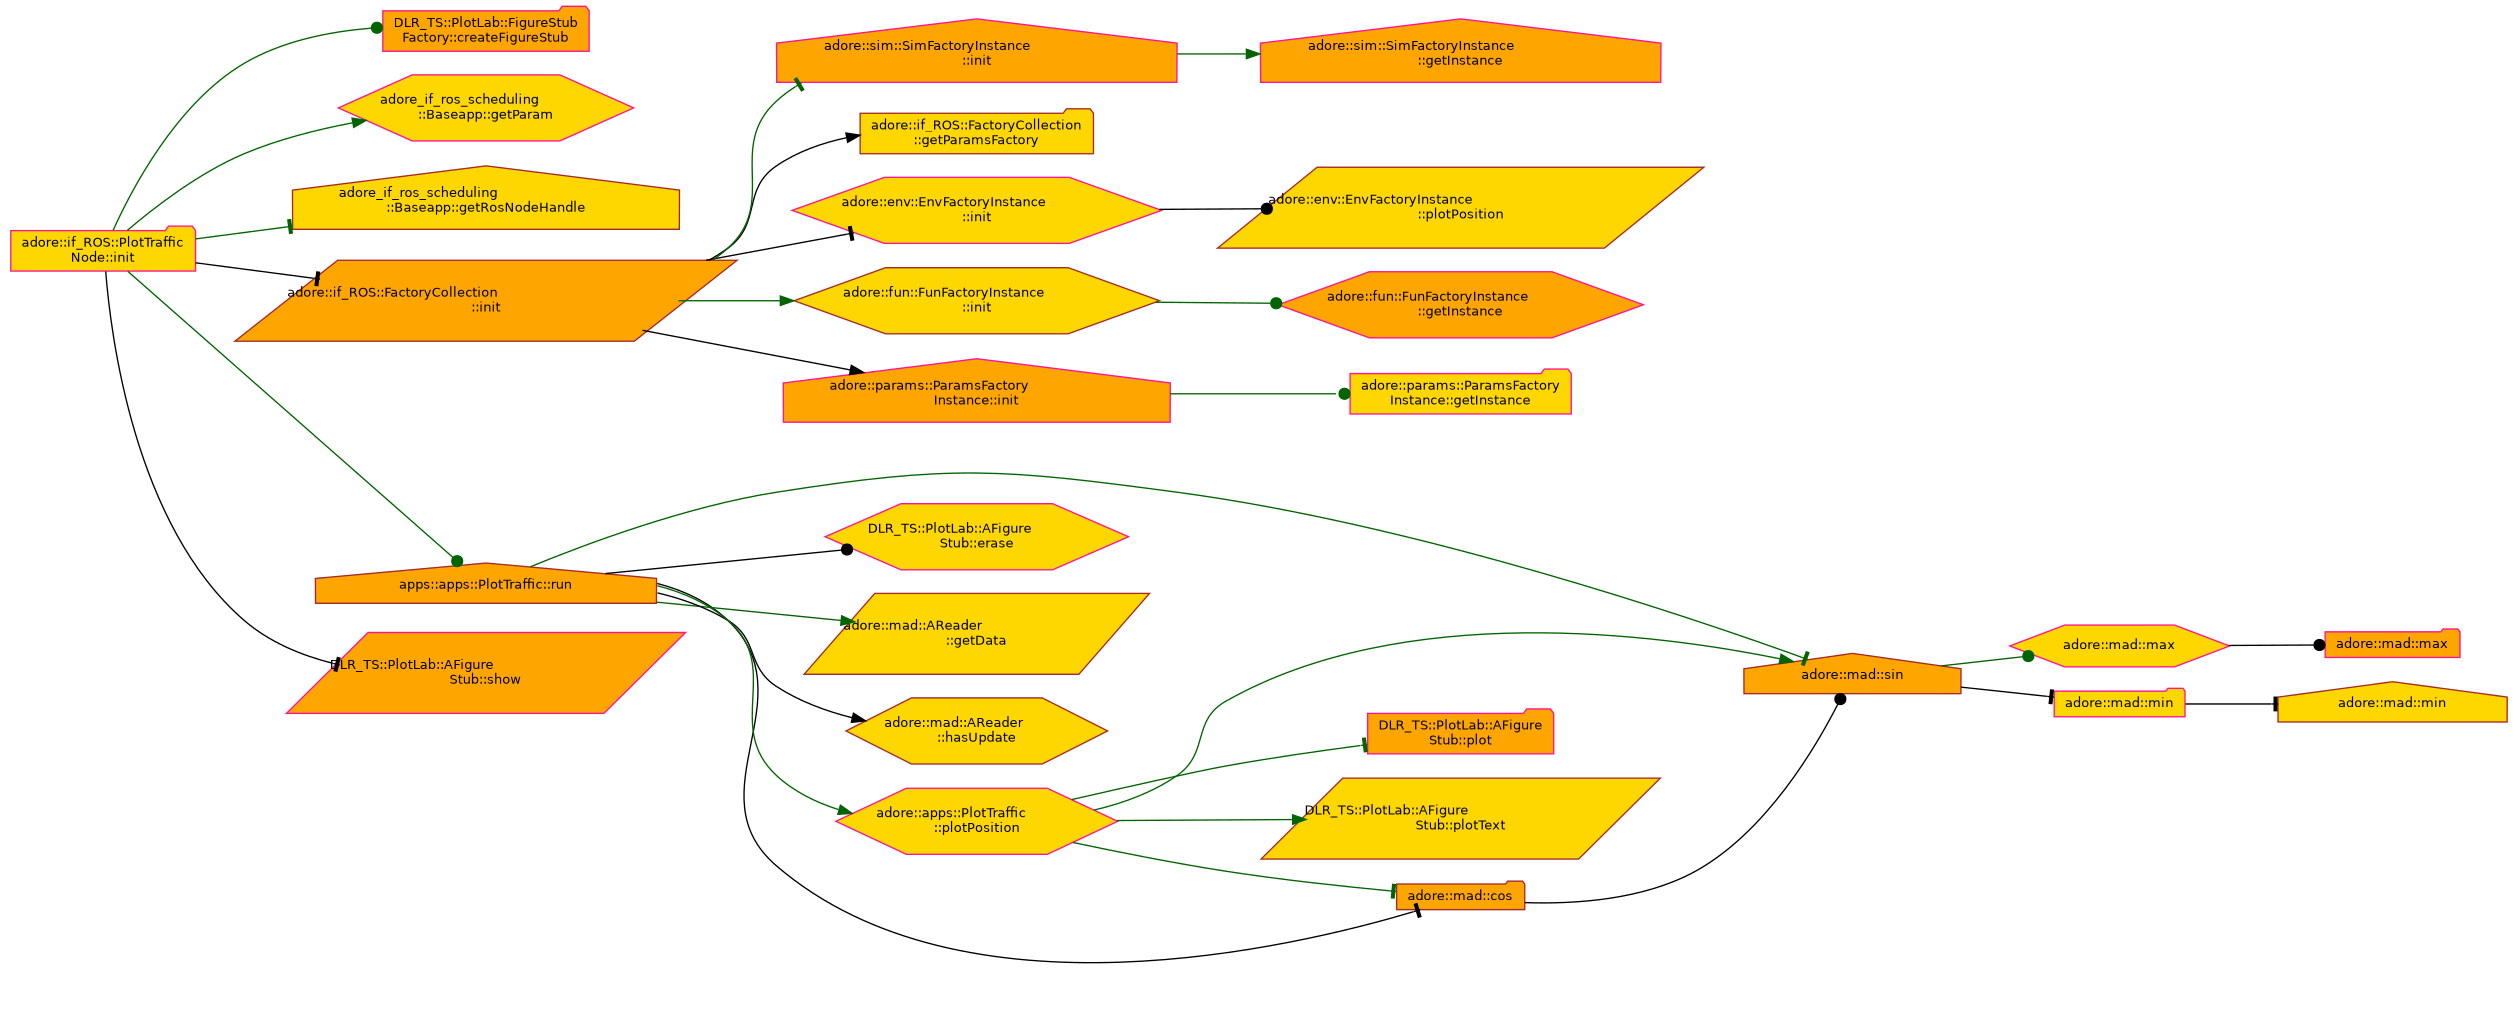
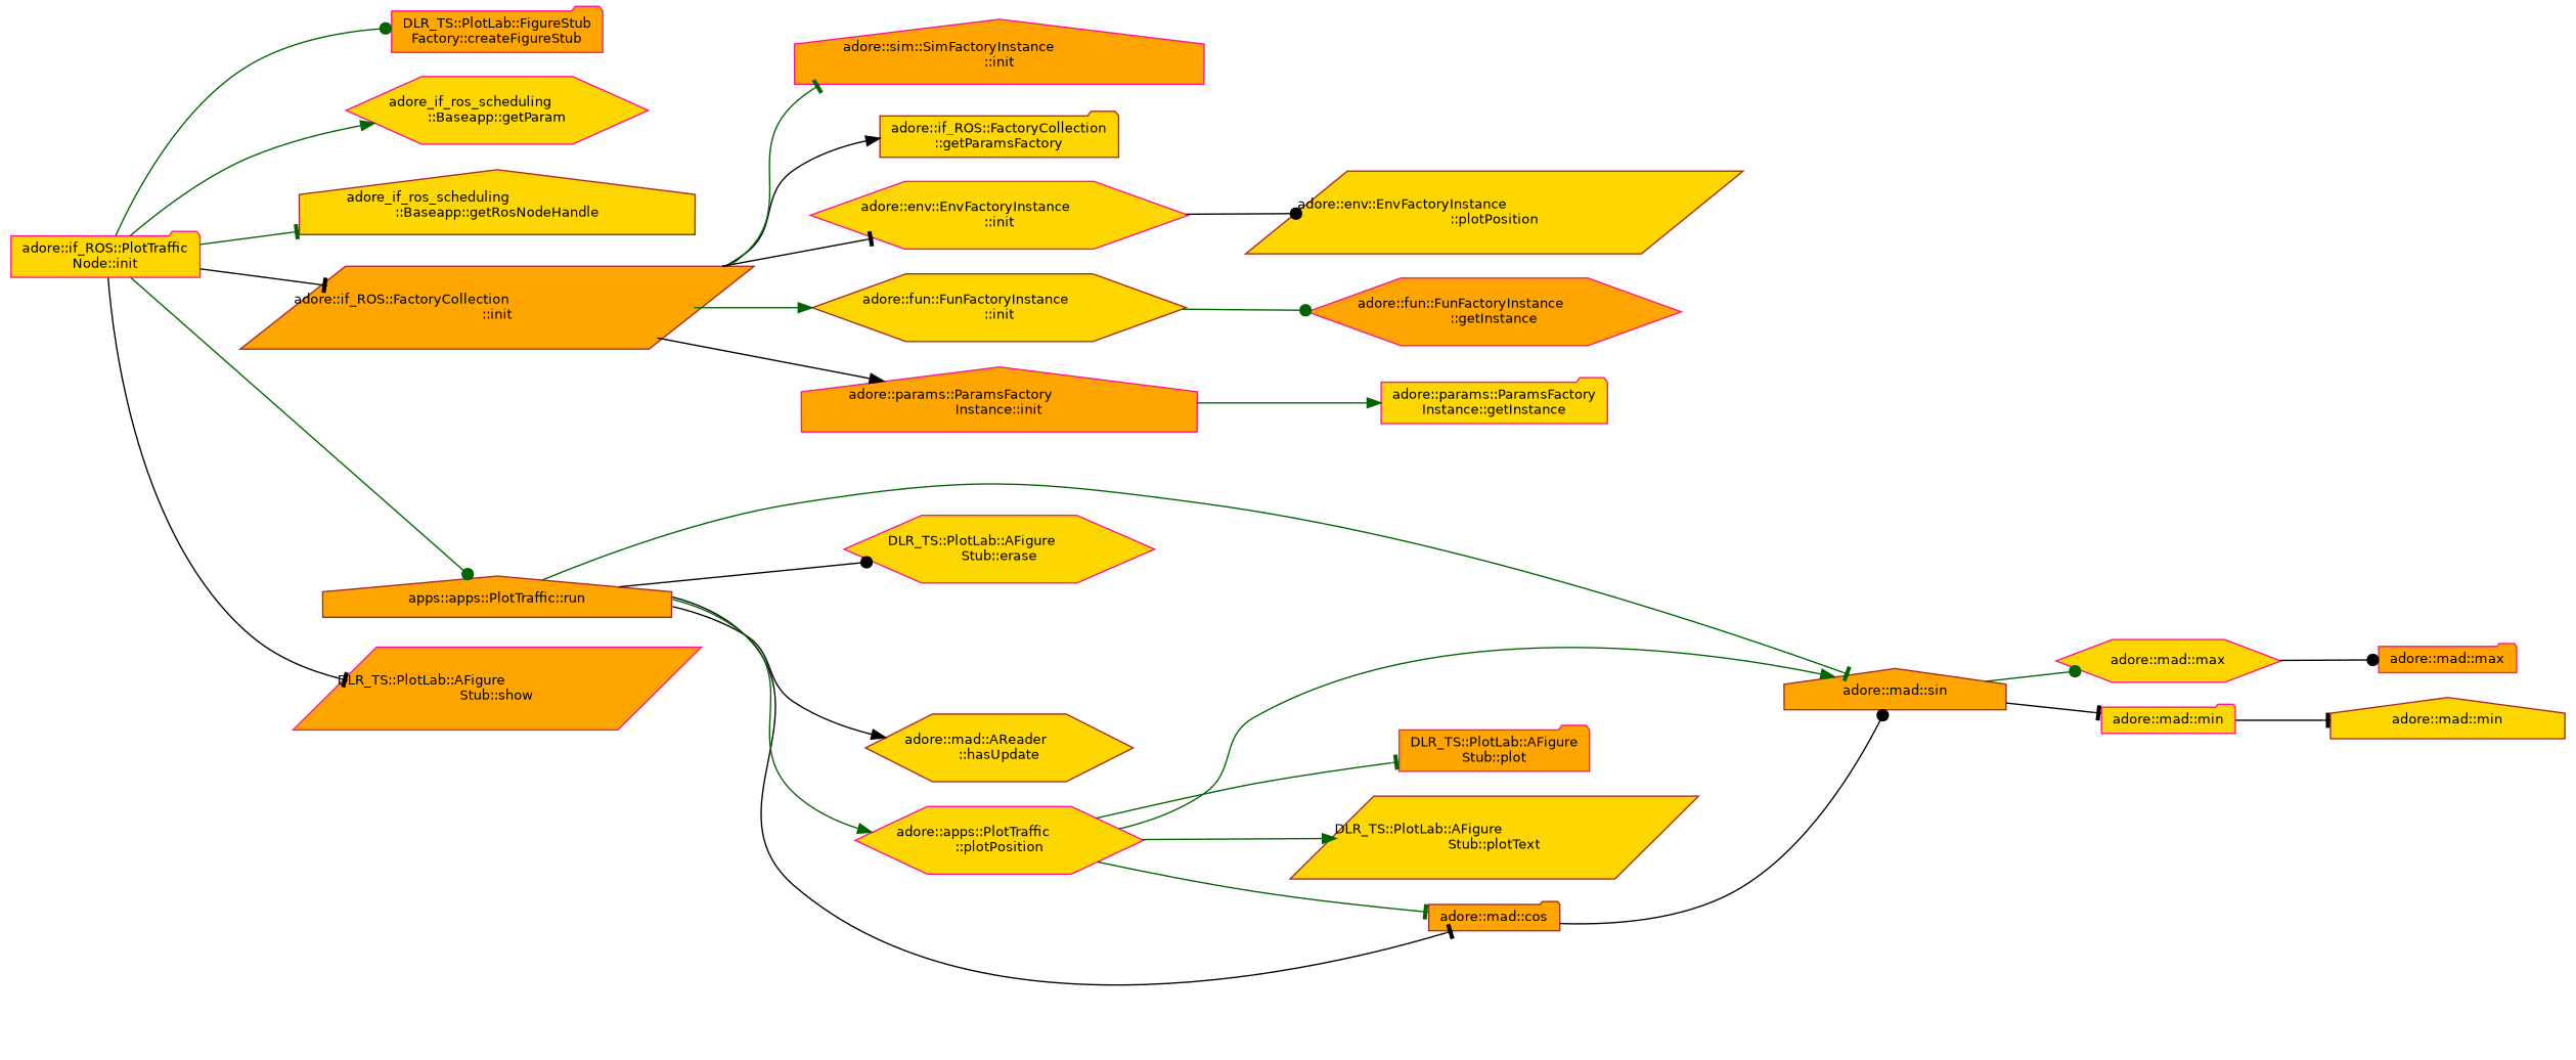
  digraph {
    rankdir=LR
    node [color=deeppink fillcolor=gold fontname=Helvetica fontsize=10 shape=folder style=filled]
    edge [arrowhead=normal color=darkgreen fontname=Helvetica fontsize=10 labelfontname=Helvetica labelfontsize=10 style=solid]
    n1 [fontcolor=black height=0.2 label="adore::if_ROS::PlotTraffic\lNode::init" width=0.4]
    n2 [fillcolor=orange height=0.2 label="DLR_TS::PlotLab::FigureStub\lFactory::createFigureStub" width=0.4]
    n3 [height=0.2 label="adore_if_ros_scheduling\l::Baseapp::getParam" shape=hexagon width=0.4]
    n4 [color=brown height=0.2 label="adore_if_ros_scheduling\l::Baseapp::getRosNodeHandle" shape=house width=0.4]
    n5 [color=brown fillcolor=orange height=0.2 label="adore::if_ROS::FactoryCollection\l::init" shape=parallelogram width=0.4]
    n6 [color=brown fillcolor=orange height=0.2 label="apps::apps::PlotTraffic::run" shape=house width=0.4]
    n7 [fillcolor=orange height=0.2 label="DLR_TS::PlotLab::AFigure\lStub::show" shape=parallelogram width=0.4]
    n8 [color=brown height=0.2 label="adore::if_ROS::FactoryCollection\l::getParamsFactory" width=0.4]
    n9 [height=0.2 label="adore::env::EnvFactoryInstance\l::init" shape=hexagon width=0.4]
    n10 [color=brown height=0.2 label="adore::fun::FunFactoryInstance\l::init" shape=hexagon width=0.4]
    n11 [fillcolor=orange height=0.2 label="adore::params::ParamsFactory\lInstance::init" shape=house width=0.4]
    n12 [fillcolor=orange height=0.2 label="adore::sim::SimFactoryInstance\l::init" shape=house width=0.4]
    n13 [color=brown fillcolor=orange height=0.2 label="adore::mad::cos" width=0.4]
    n14 [color=brown fillcolor=orange height=0.2 label="adore::mad::sin" shape=house width=0.4]
    n15 [height=0.2 label="DLR_TS::PlotLab::AFigure\lStub::erase" shape=hexagon width=0.4]
-   n16 [color=brown height=0.2 label="adore::mad::AReader\l::getData" shape=parallelogram width=0.4]
    n17 [color=brown height=0.2 label="adore::mad::AReader\l::hasUpdate" shape=hexagon width=0.4]
    n18 [height=0.2 label="adore::apps::PlotTraffic\l::plotPosition" shape=hexagon width=0.4]
    n19 [color=brown height=0.2 label="adore::env::EnvFactoryInstance\l::plotPosition" shape=parallelogram width=0.4]
    n20 [fillcolor=orange height=0.2 label="adore::fun::FunFactoryInstance\l::getInstance" shape=hexagon width=0.4]
    n21 [height=0.2 label="adore::params::ParamsFactory\lInstance::getInstance" width=0.4]
-   n22 [fillcolor=orange height=0.2 label="adore::sim::SimFactoryInstance\l::getInstance" shape=house width=0.4]
    n23 [height=0.2 label="adore::mad::max" shape=hexagon width=0.4]
    n24 [height=0.2 label="adore::mad::min" width=0.4]
    n25 [fillcolor=orange height=0.2 label="DLR_TS::PlotLab::AFigure\lStub::plot" width=0.4]
    n26 [color=brown height=0.2 label="DLR_TS::PlotLab::AFigure\lStub::plotText" shape=parallelogram width=0.4]
    n27 [fillcolor=orange height=0.2 label="adore::mad::max" width=0.4]
    n28 [color=brown height=0.2 label="adore::mad::min" shape=house width=0.4]
    n1 -> n2 [arrowhead=dot]
    n1 -> n3
    n1 -> n4 [arrowhead=tee]
    n1 -> n5 [arrowhead=tee color=black]
    n1 -> n6 [arrowhead=dot]
    n1 -> n7 [arrowhead=tee color=black]
    n5 -> n8 [color=black]
    n5 -> n9 [arrowhead=tee color=black]
    n5 -> n10
    n5 -> n11 [color=black]
    n5 -> n12 [arrowhead=tee]
    n6 -> n13 [arrowhead=tee color=black]
    n6 -> n14 [arrowhead=tee]
    n6 -> n15 [arrowhead=dot color=black]
-   n6 -> n16
    n6 -> n17 [color=black]
    n6 -> n18
    n9 -> n19 [arrowhead=dot color=black]
    n10 -> n20 [arrowhead=dot]
-   n11 -> n21 [arrowhead=dot]
-   n12 -> n22
+   n11 -> n21
    n13 -> n14 [arrowhead=dot color=black]
    n14 -> n23 [arrowhead=dot]
    n14 -> n24 [arrowhead=tee color=black]
    n18 -> n13 [arrowhead=tee]
    n18 -> n14
    n18 -> n25 [arrowhead=tee]
    n18 -> n26
    n23 -> n27 [arrowhead=dot color=black]
    n24 -> n28 [arrowhead=tee color=black]
  }
